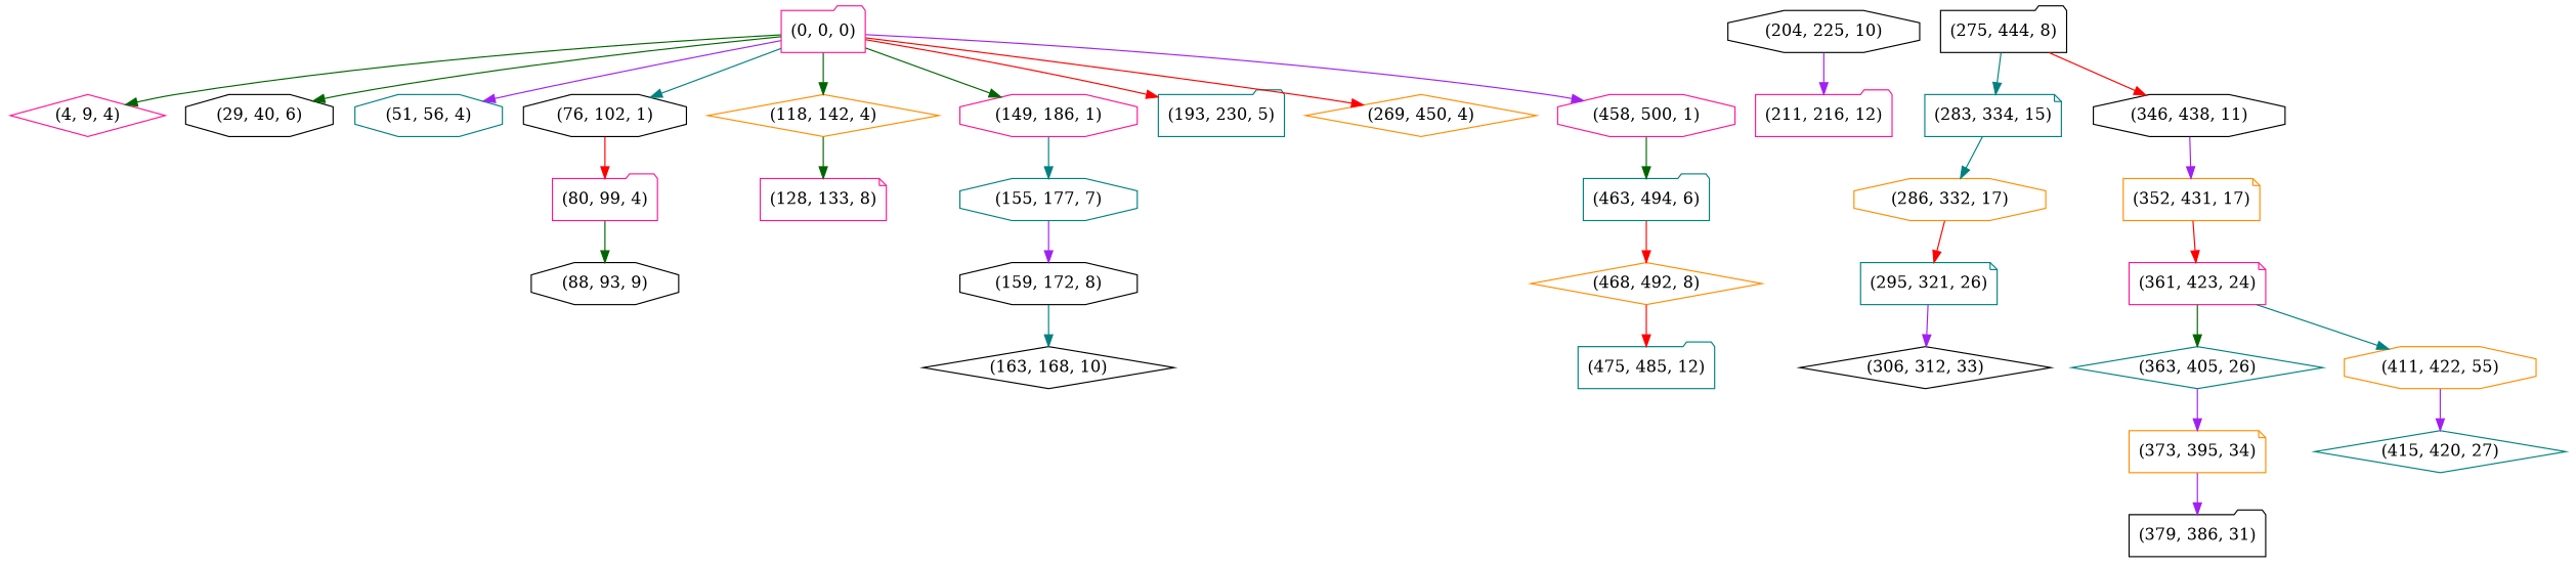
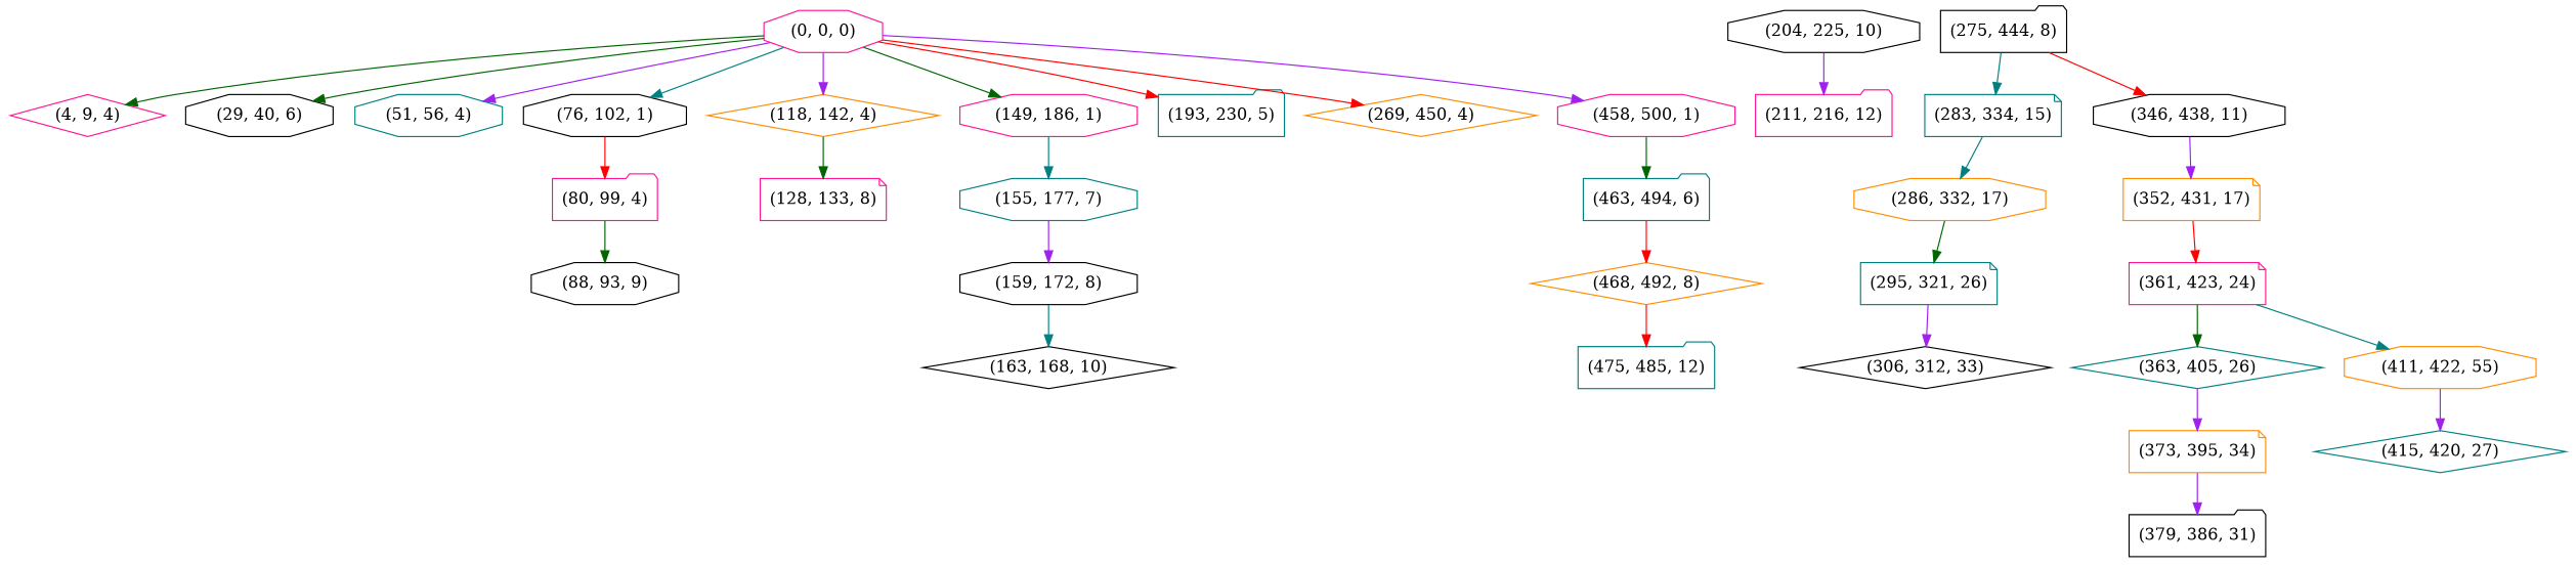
  digraph {
    node [color=black shape=octagon]
    edge [color=darkgreen]
-   "(0, 0, 0)" [color=deeppink shape=folder]
+   "(0, 0, 0)" [color=deeppink]
    "(4, 9, 4)" [color=deeppink shape=diamond]
    "(29, 40, 6)"
    "(51, 56, 4)" [color=teal]
    "(76, 102, 1)"
    "(118, 142, 4)" [color=darkorange shape=diamond]
    "(149, 186, 1)" [color=deeppink]
    "(193, 230, 5)" [color=teal shape=folder]
    "(269, 450, 4)" [color=darkorange shape=diamond]
    "(458, 500, 1)" [color=deeppink]
    "(80, 99, 4)" [color=deeppink shape=folder]
    "(128, 133, 8)" [color=deeppink shape=note]
    "(155, 177, 7)" [color=teal]
    "(463, 494, 6)" [color=teal shape=folder]
    "(88, 93, 9)"
    "(159, 172, 8)"
    "(163, 168, 10)" [shape=diamond]
    "(211, 216, 12)" [color=deeppink shape=folder]
    "(204, 225, 10)"
    "(275, 444, 8)" [shape=folder]
    "(283, 334, 15)" [color=teal shape=note]
    "(346, 438, 11)"
    "(286, 332, 17)" [color=darkorange]
    "(352, 431, 17)" [color=darkorange shape=note]
    "(295, 321, 26)" [color=teal shape=note]
    "(306, 312, 33)" [shape=diamond]
    "(361, 423, 24)" [color=deeppink shape=note]
    "(363, 405, 26)" [color=teal shape=diamond]
    n29 [color=darkorange label="(411, 422, 55)"]
    "(373, 395, 34)" [color=darkorange shape=note]
    "(415, 420, 27)" [color=teal shape=diamond]
    n32 [label="(379, 386, 31)" shape=folder]
    "(468, 492, 8)" [color=darkorange shape=diamond]
    "(475, 485, 12)" [color=teal shape=folder]
    "(0, 0, 0)" -> "(4, 9, 4)"
    "(0, 0, 0)" -> "(29, 40, 6)"
    "(0, 0, 0)" -> "(51, 56, 4)" [color=purple]
    "(0, 0, 0)" -> "(76, 102, 1)" [color=teal]
-   "(0, 0, 0)" -> "(118, 142, 4)"
+   "(0, 0, 0)" -> "(118, 142, 4)" [color=purple]
    "(0, 0, 0)" -> "(149, 186, 1)"
    "(0, 0, 0)" -> "(193, 230, 5)" [color=red]
    "(0, 0, 0)" -> "(269, 450, 4)" [color=red]
    "(0, 0, 0)" -> "(458, 500, 1)" [color=purple]
    "(76, 102, 1)" -> "(80, 99, 4)" [color=red]
    "(118, 142, 4)" -> "(128, 133, 8)"
    "(149, 186, 1)" -> "(155, 177, 7)" [color=teal]
    "(458, 500, 1)" -> "(463, 494, 6)"
    "(80, 99, 4)" -> "(88, 93, 9)"
    "(155, 177, 7)" -> "(159, 172, 8)" [color=purple]
    "(463, 494, 6)" -> "(468, 492, 8)" [color=red]
    "(159, 172, 8)" -> "(163, 168, 10)" [color=teal]
    "(204, 225, 10)" -> "(211, 216, 12)" [color=purple]
    "(275, 444, 8)" -> "(283, 334, 15)" [color=teal]
    "(275, 444, 8)" -> "(346, 438, 11)" [color=red]
    "(283, 334, 15)" -> "(286, 332, 17)" [color=teal]
    "(346, 438, 11)" -> "(352, 431, 17)" [color=purple]
-   "(286, 332, 17)" -> "(295, 321, 26)" [color=red]
+   "(286, 332, 17)" -> "(295, 321, 26)"
    "(352, 431, 17)" -> "(361, 423, 24)" [color=red]
    "(295, 321, 26)" -> "(306, 312, 33)" [color=purple]
    "(361, 423, 24)" -> "(363, 405, 26)"
    "(361, 423, 24)" -> n29 [color=teal]
    "(363, 405, 26)" -> "(373, 395, 34)" [color=purple]
    n29 -> "(415, 420, 27)" [color=purple]
    "(373, 395, 34)" -> n32 [color=purple]
    "(468, 492, 8)" -> "(475, 485, 12)" [color=red]
  }
